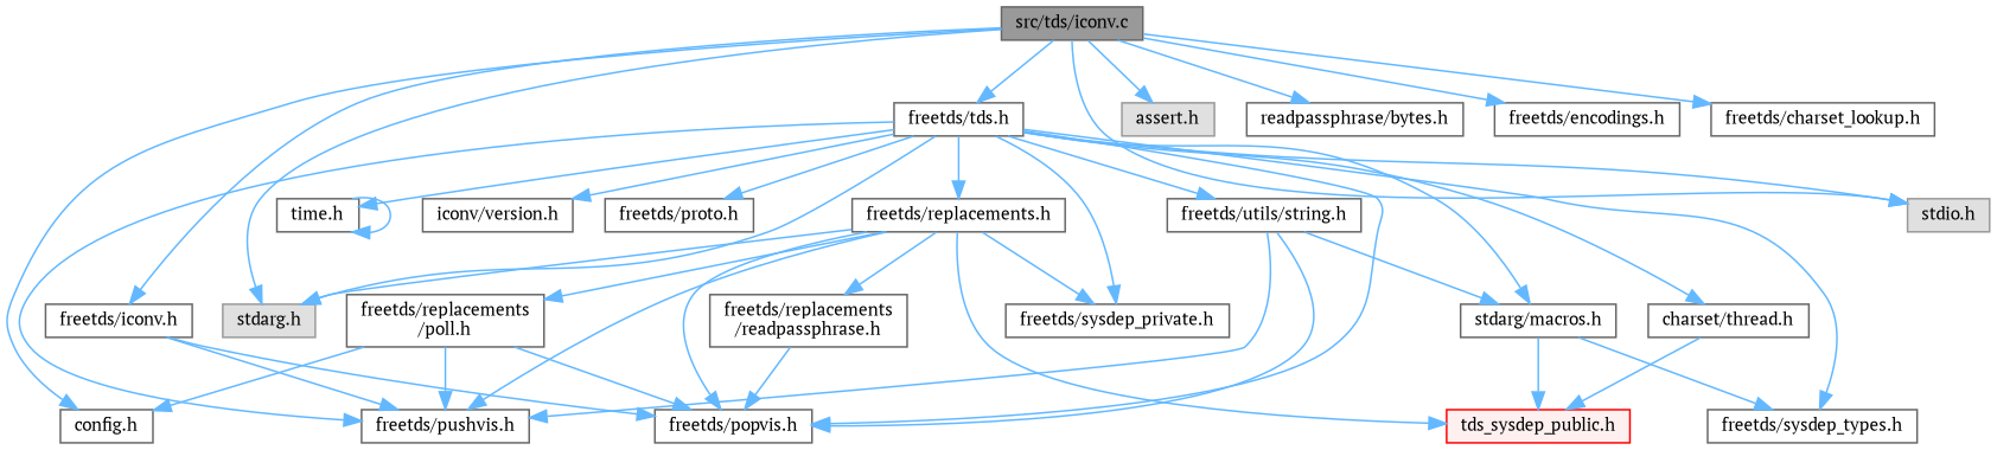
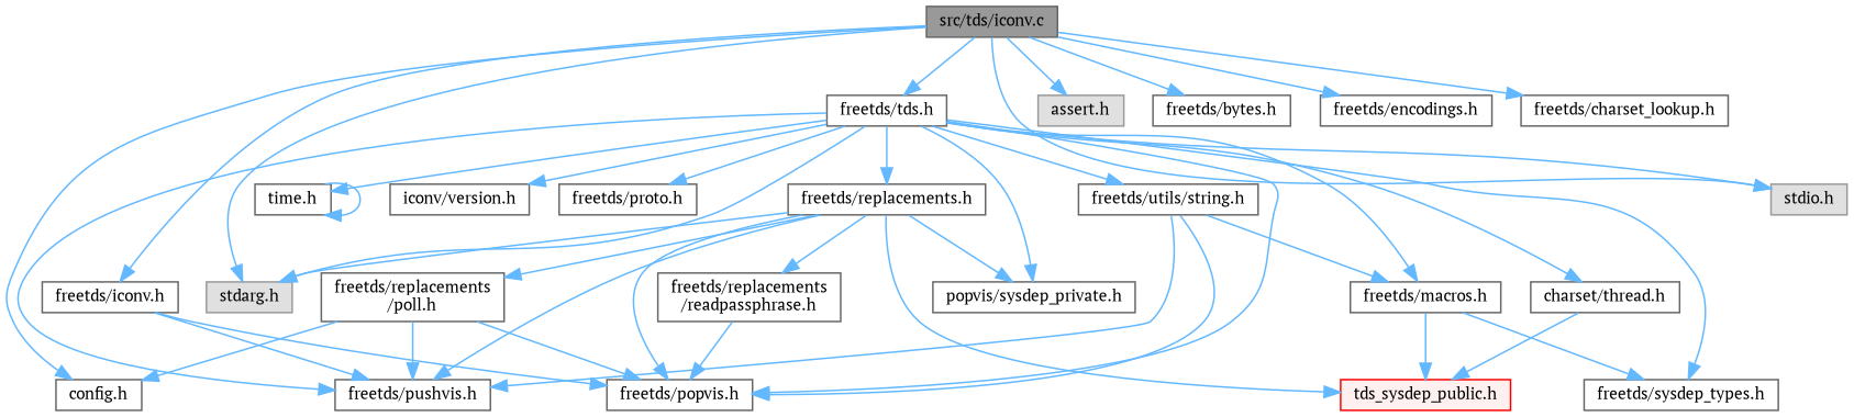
  digraph {
    fontname="PT Serif"
    node [color=grey40 fillcolor=white fontname="PT Serif" fontsize=10 shape=box style=filled]
    edge [color=steelblue1 fontname="PT Serif" fontsize=10 labelfontname=Helvetica labelfontsize=10 style=solid]
    n1 [color=gray40 fillcolor=grey60 fontcolor=black height=0.2 label="src/tds/iconv.c" width=0.4]
    n2 [height=0.2 label="config.h" width=0.4]
    n3 [color=grey60 fillcolor="#E0E0E0" height=0.2 label="stdarg.h" width=0.4]
    n4 [color=grey60 fillcolor="#E0E0E0" height=0.2 label="stdio.h" width=0.4]
    n5 [color=grey60 fillcolor="#E0E0E0" height=0.2 label="assert.h" width=0.4]
    n6 [height=0.2 label="freetds/tds.h" width=0.4]
    n7 [height=0.2 label="freetds/iconv.h" width=0.4]
-   n8 [height=0.2 label="readpassphrase/bytes.h" width=0.4]
+   n8 [height=0.2 label="freetds/bytes.h" width=0.4]
    n9 [height=0.2 label="freetds/encodings.h" width=0.4]
    n10 [height=0.2 label="freetds/charset_lookup.h" width=0.4]
    n11 [height=0.2 label="time.h" width=0.4]
    n12 [height=0.2 label="iconv/version.h" width=0.4]
-   n13 [height=0.2 label="freetds/sysdep_private.h" width=0.4]
+   n13 [height=0.2 label="popvis/sysdep_private.h" width=0.4]
    n14 [height=0.2 label="freetds/sysdep_types.h" width=0.4]
    n15 [height=0.2 label="charset/thread.h" width=0.4]
-   n16 [height=0.2 label="stdarg/macros.h" width=0.4]
+   n16 [height=0.2 label="freetds/macros.h" width=0.4]
    n17 [height=0.2 label="freetds/utils/string.h" width=0.4]
    n18 [height=0.2 label="freetds/pushvis.h" width=0.4]
    n19 [height=0.2 label="freetds/popvis.h" width=0.4]
    n20 [height=0.2 label="freetds/replacements.h" width=0.4]
    n21 [height=0.2 label="freetds/proto.h" width=0.4]
    n22 [color=red fillcolor="#FFF0F0" height=0.2 label="tds_sysdep_public.h" width=0.4]
    n23 [height=0.2 label="freetds/replacements\l/readpassphrase.h" width=0.4]
    n24 [height=0.2 label="freetds/replacements\l/poll.h" width=0.4]
    n1 -> n2
    n1 -> n3
    n1 -> n4
    n1 -> n5
    n1 -> n6
    n1 -> n7
    n1 -> n8
    n1 -> n9
    n1 -> n10
    n6 -> n3
    n6 -> n4
    n6 -> n11
    n6 -> n12
    n6 -> n13
    n6 -> n14
    n6 -> n15
    n6 -> n16
    n6 -> n17
    n6 -> n18
    n6 -> n19
    n6 -> n20
    n6 -> n21
    n7 -> n18
    n7 -> n19
    n11 -> n11
    n15 -> n22
    n16 -> n14
    n16 -> n22
    n17 -> n16
    n17 -> n18
    n17 -> n19
    n20 -> n3
    n20 -> n13
    n20 -> n18
    n20 -> n19
    n20 -> n22
    n20 -> n23
    n20 -> n24
    n23 -> n19
    n24 -> n2
    n24 -> n18
    n24 -> n19
  }
